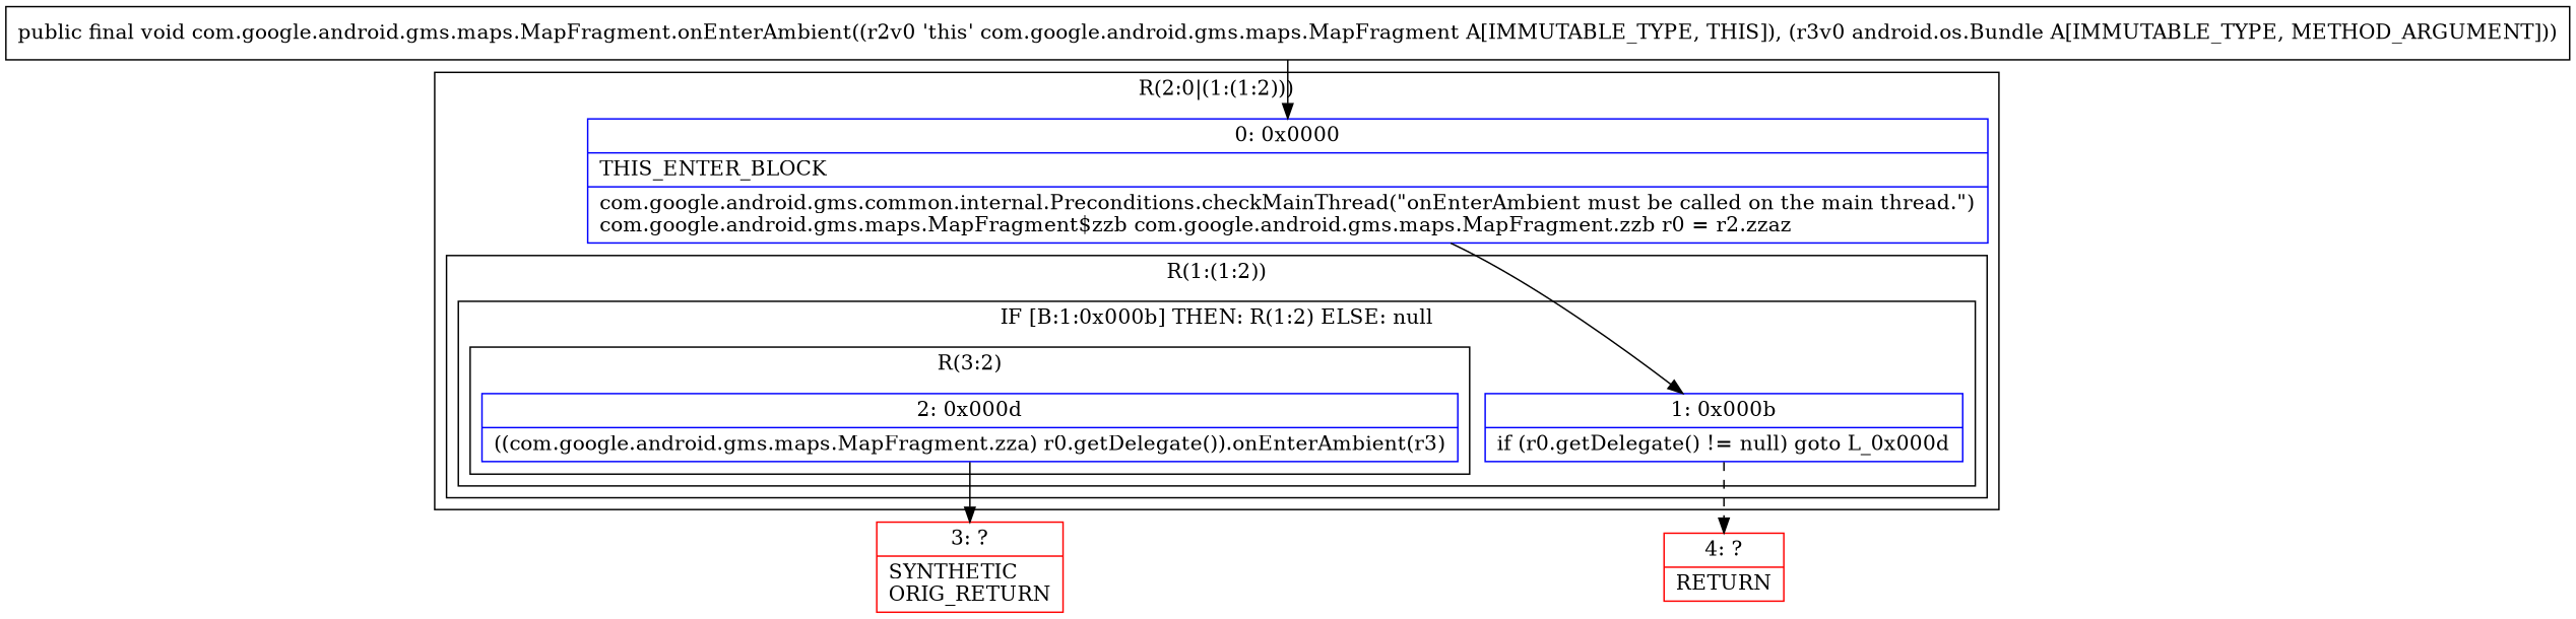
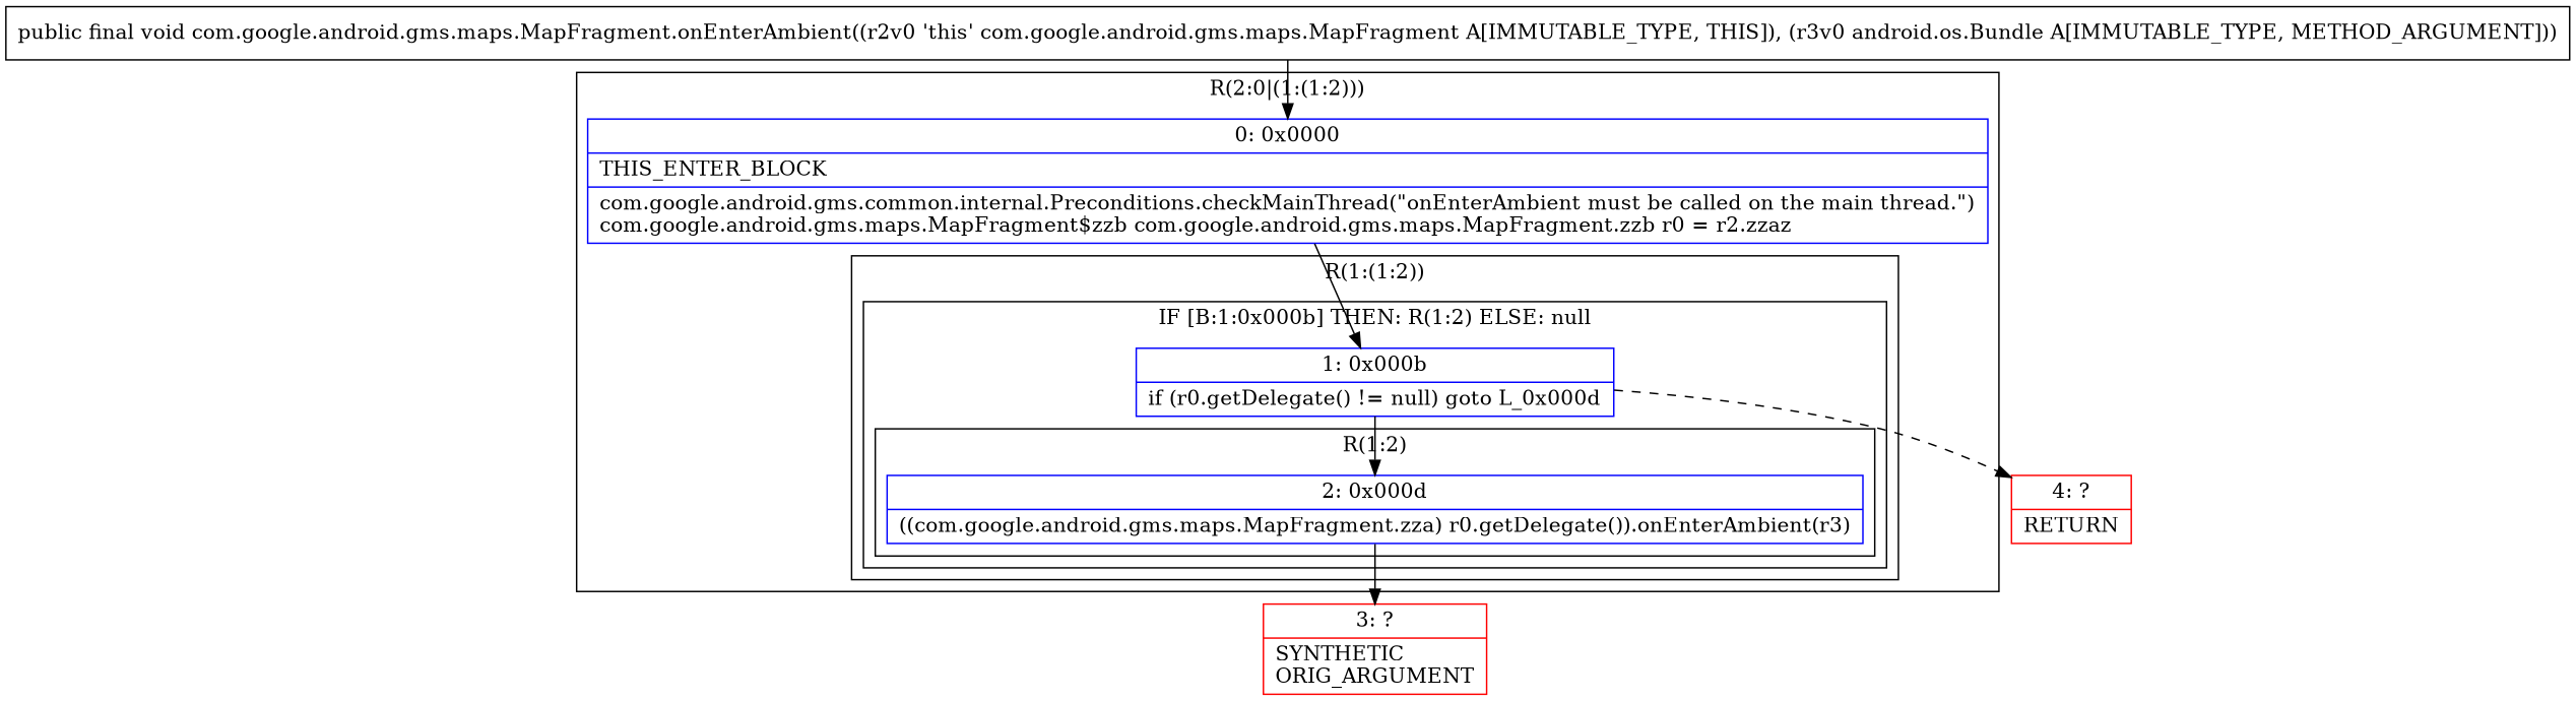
  digraph {
    node [color=blue shape=record]
    n1 [label="{2\:\ 0x000d|((com.google.android.gms.maps.MapFragment.zza) r0.getDelegate()).onEnterAmbient(r3)\l}"]
    n2 [label="{1\:\ 0x000b|if (r0.getDelegate() != null) goto L_0x000d\l}"]
    n3 [label="{0\:\ 0x0000|THIS_ENTER_BLOCK\l|com.google.android.gms.common.internal.Preconditions.checkMainThread(\"onEnterAmbient must be called on the main thread.\")\lcom.google.android.gms.maps.MapFragment$zzb com.google.android.gms.maps.MapFragment.zzb r0 = r2.zzaz\l}"]
-   n4 [color=red label="{3\:\ ?|SYNTHETIC\lORIG_RETURN\l}"]
+   n4 [color=red label="{3\:\ ?|SYNTHETIC\lORIG_ARGUMENT\l}"]
    n5 [color=red label="{4\:\ ?|RETURN\l}"]
    n6 [label="{public final void com.google.android.gms.maps.MapFragment.onEnterAmbient((r2v0 'this' com.google.android.gms.maps.MapFragment A[IMMUTABLE_TYPE, THIS]), (r3v0 android.os.Bundle A[IMMUTABLE_TYPE, METHOD_ARGUMENT])) }" color=""]
    subgraph cluster_1 {
      label="R(2:0|(1:(1:2)))"
      n3
      subgraph cluster_2 {
        label="R(1:(1:2))"
        subgraph cluster_3 {
          label="IF [B:1:0x000b] THEN: R(1:2) ELSE: null"
          n2
          subgraph cluster_4 {
-           label="R(3:2)"
+           label="R(1:2)"
            n1
          }
        }
      }
    }
    n1 -> n4
+   n2 -> n1
    n2 -> n5 [style=dashed]
    n3 -> n2
    n6 -> n3
  }
